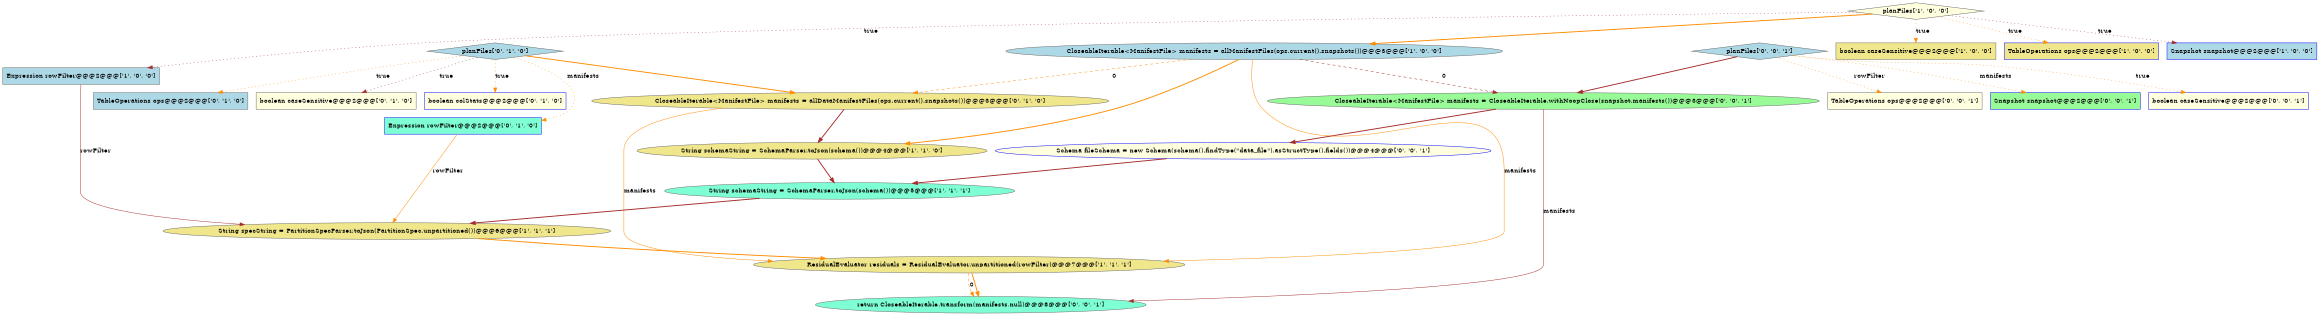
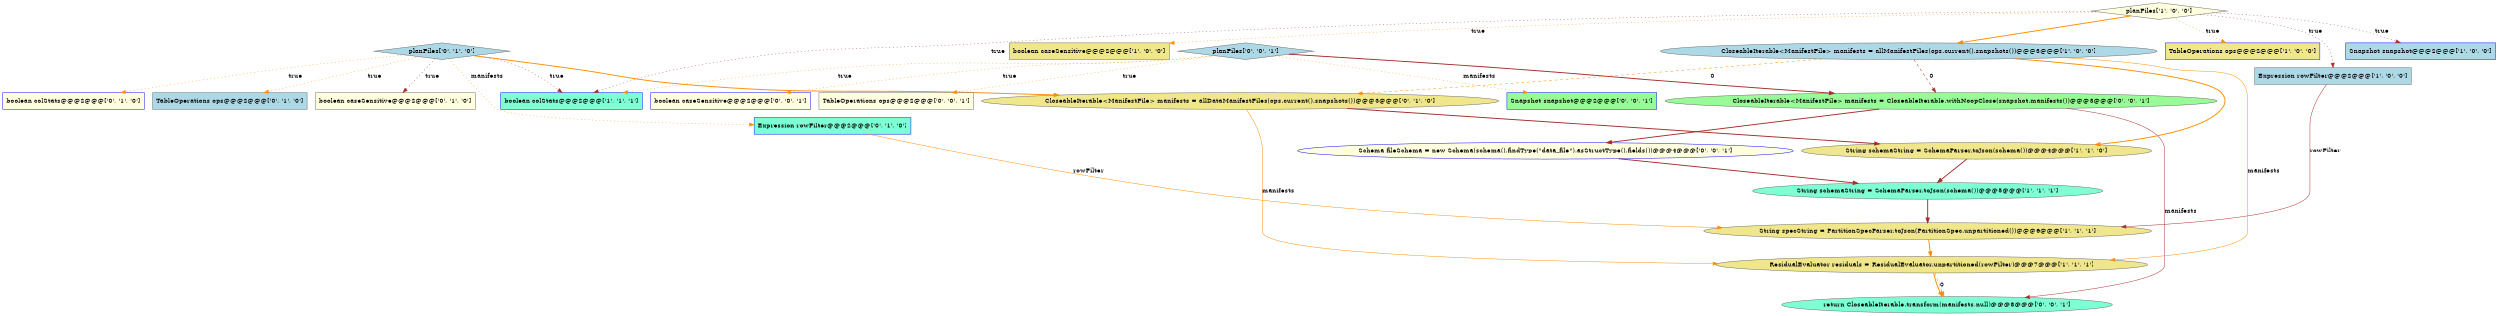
  digraph {
    node [color=gray40 fillcolor=khaki shape=box style=filled]
    edge [color=darkorange style=dotted]
    n1 [label="ResidualEvaluator residuals = ResidualEvaluator.unpartitioned(rowFilter)@@@7@@@['1', '1', '1']" shape=ellipse]
    n2 [fillcolor=aquamarine label="return CloseableIterable.transform(manifests,null)@@@8@@@['0', '0', '1']" shape=ellipse]
    n3 [label="boolean caseSensitive@@@2@@@['1', '0', '0']"]
    n4 [fillcolor=lightblue label="planFiles['0', '1', '0']" shape=diamond]
+   n5 [color=blue fillcolor=aquamarine label="boolean colStats@@@2@@@['1', '1', '1']"]
    n6 [color=blue fillcolor=lightyellow label="boolean colStats@@@2@@@['0', '1', '0']"]
    n7 [label="CloseableIterable<ManifestFile> manifests = allDataManifestFiles(ops.current().snapshots())@@@3@@@['0', '1', '0']" shape=ellipse]
    n8 [fillcolor=lightblue label="TableOperations ops@@@2@@@['0', '1', '0']"]
    n9 [color=blue fillcolor=aquamarine label="Expression rowFilter@@@2@@@['0', '1', '0']"]
    n10 [fillcolor=lightyellow label="boolean caseSensitive@@@2@@@['0', '1', '0']"]
    n11 [label="String schemaString = SchemaParser.toJson(schema())@@@4@@@['1', '1', '0']" shape=ellipse]
    n12 [label="String specString = PartitionSpecParser.toJson(PartitionSpec.unpartitioned())@@@6@@@['1', '1', '1']" shape=ellipse]
    n13 [color=blue fillcolor=lightyellow label="Schema fileSchema = new Schema(schema().findType(\"data_file\").asStructType().fields())@@@4@@@['0', '0', '1']" shape=ellipse]
    n14 [fillcolor=aquamarine label="String schemaString = SchemaParser.toJson(schema())@@@5@@@['1', '1', '1']" shape=ellipse]
    n15 [fillcolor=lightblue label="Expression rowFilter@@@2@@@['1', '0', '0']"]
    n16 [fillcolor=lightblue label="planFiles['0', '0', '1']" shape=diamond]
    n17 [color=blue fillcolor=palegreen label="Snapshot snapshot@@@2@@@['0', '0', '1']"]
    n18 [color=blue fillcolor=lightyellow label="boolean caseSensitive@@@2@@@['0', '0', '1']"]
    n19 [fillcolor=lightyellow label="TableOperations ops@@@2@@@['0', '0', '1']"]
    n20 [fillcolor=palegreen label="CloseableIterable<ManifestFile> manifests = CloseableIterable.withNoopClose(snapshot.manifests())@@@3@@@['0', '0', '1']" shape=ellipse]
    n21 [color=blue label="TableOperations ops@@@2@@@['1', '0', '0']"]
    n22 [fillcolor=lightblue label="CloseableIterable<ManifestFile> manifests = allManifestFiles(ops.current().snapshots())@@@3@@@['1', '0', '0']" shape=ellipse]
    n23 [color=blue fillcolor=lightblue label="Snapshot snapshot@@@2@@@['1', '0', '0']"]
    n24 [fillcolor=lightyellow label="planFiles['1', '0', '0']" shape=diamond]
    n1 -> n2 [label=0 style=dashed]
    n1 -> n2 [style=bold]
+   n4 -> n5 [color=brown label=true]
    n4 -> n6 [label=true]
    n4 -> n7 [style=bold]
    n4 -> n8 [label=true]
    n4 -> n9 [label=manifests]
    n4 -> n10 [color=brown label=true]
    n7 -> n1 [label=manifests style=solid]
    n7 -> n11 [color=brown style=bold]
    n9 -> n12 [label=rowFilter style=solid]
    n11 -> n14 [color=brown style=bold]
    n12 -> n1 [style=bold]
    n13 -> n14 [color=brown style=bold]
    n14 -> n12 [color=brown style=bold]
    n15 -> n12 [color=brown label=rowFilter style=solid]
+   n16 -> n5 [label=true]
    n16 -> n17 [label=manifests]
    n16 -> n18 [label=true]
-   n16 -> n19 [label=rowFilter]
+   n16 -> n19 [label=true]
    n16 -> n20 [color=brown style=bold]
    n20 -> n2 [color=brown label=manifests style=solid]
    n20 -> n13 [color=brown style=bold]
    n22 -> n1 [label=manifests style=solid]
    n22 -> n7 [label=0 style=dashed]
    n22 -> n11 [style=bold]
    n22 -> n20 [color=brown label=0 style=dashed]
    n24 -> n3 [label=true]
+   n24 -> n5 [color=brown label=true]
    n24 -> n15 [color=brown label=true]
    n24 -> n21 [label=true]
    n24 -> n22 [style=bold]
    n24 -> n23 [color=brown label=true]
  }
